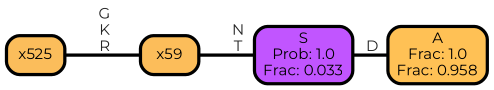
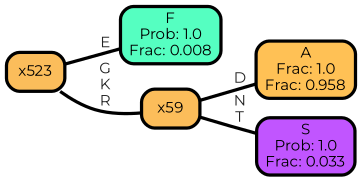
  graph {
    fontname=Montserrat
    rankdir=LR
    ranksep="0 equally"
    splines=straight
    node [color=black fontcolor=black fontname=Montserrat penwidth=3 shape=box style="filled, rounded"]
    edge [color=black fontcolor=grey14 fontname=Montserrat fontweight=bold penwidth=3]
-   n2 [fillcolor="#fbbd5b" label=x525]
+   n1 [fillcolor="#55ffc1" label="F\nProb: 1.0\nFrac: 0.008"]
+   n2 [fillcolor="#fbbd5b" label=x523]
    n3 [fillcolor="#fcbd5a" label=x59]
    n4 [fillcolor="#ffc155" label="A\nFrac: 1.0\nFrac: 0.958"]
    n5 [fillcolor="#c155ff" label="S\nProb: 1.0\nFrac: 0.033"]
    subgraph sub_1 {
      rank=same
    }
+   n2 -- n1 [label=" E"]
    n2 -- n3 [label=" G\n K\n R"]
-   n5 -- n4 [label=" D"]
+   n3 -- n4 [label=" D"]
    n3 -- n5 [label=" N\n T"]
  }
